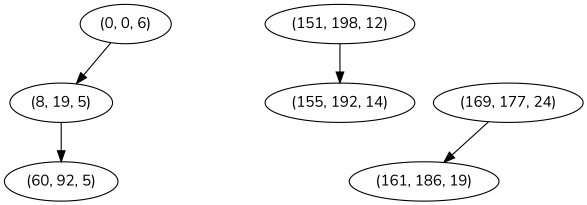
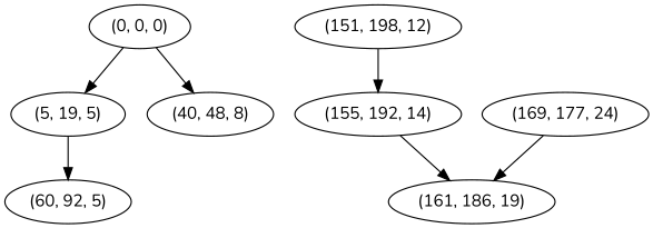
  digraph {
    fontname=Nunito
    node [fontname=Nunito]
    edge [fontname=Nunito]
-   "(0, 0, 0)" [label="(0, 0, 6)"]
-   "(8, 19, 5)"
+   "(0, 0, 0)"
+   "(8, 19, 5)" [label="(5, 19, 5)"]
+   "(40, 48, 8)"
    "(60, 92, 5)"
    "(151, 198, 12)"
    "(155, 192, 14)"
    "(161, 186, 19)"
    "(169, 177, 24)"
    "(0, 0, 0)" -> "(8, 19, 5)"
+   "(0, 0, 0)" -> "(40, 48, 8)"
    "(8, 19, 5)" -> "(60, 92, 5)"
    "(151, 198, 12)" -> "(155, 192, 14)"
+   "(155, 192, 14)" -> "(161, 186, 19)"
    "(169, 177, 24)" -> "(161, 186, 19)"
  }
